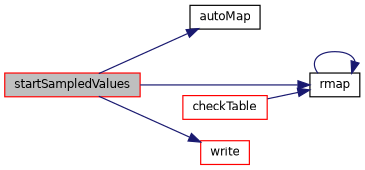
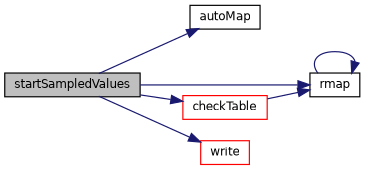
  digraph {
    rankdir=LR
    node [color=black fontname=Helvetica fontsize=10 shape=record]
    edge [color=midnightblue fontname=Helvetica fontsize=10 labelfontname=Helvetica labelfontsize=10 style=solid]
-   n1 [color=red fillcolor=grey75 fontcolor=black height=0.2 label=startSampledValues style=filled width=0.4]
+   n1 [fillcolor=grey75 fontcolor=black height=0.2 label=startSampledValues style=filled width=0.4]
    n2 [height=0.2 label=autoMap width=0.4]
    n3 [height=0.2 label=rmap width=0.4]
    n4 [color=red height=0.2 label=checkTable width=0.4]
    n5 [color=red height=0.2 label=write width=0.4]
    n1 -> n2
    n1 -> n3
+   n1 -> n4
    n1 -> n5
    n3 -> n3
    n4 -> n3
  }
